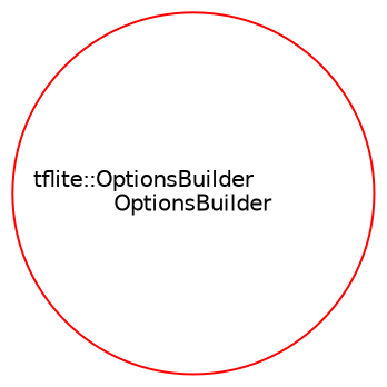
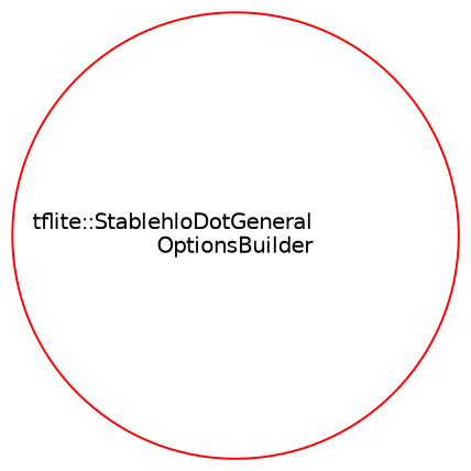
  digraph {
    rankdir=LR
-   n1 [color=red fillcolor=white fontname=Helvetica fontsize=10 height=0.2 label="tflite::OptionsBuilder\lOptionsBuilder" shape=circle style=filled width=0.4]
+   n1 [color=red fillcolor=white fontname=Helvetica fontsize=10 height=0.2 label="tflite::StablehloDotGeneral\lOptionsBuilder" shape=circle style=filled width=0.4]
  }
